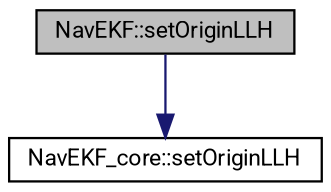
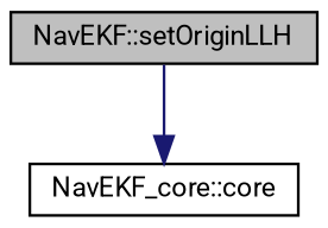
  digraph {
    rankdir=TB
    fontname=Roboto
    node [color=black fontname=Roboto fontsize=10 shape=record style=filled]
    n1 [fillcolor=grey75 fontcolor=black height=0.2 label="NavEKF::setOriginLLH" width=0.4]
-   n2 [fillcolor=white height=0.2 label="NavEKF_core::setOriginLLH" width=0.4]
+   n2 [fillcolor=white height=0.2 label="NavEKF_core::core" width=0.4]
    n1 -> n2 [color=midnightblue fontname=Roboto fontsize=10 labelfontname=Helvetica labelfontsize=10 style=solid]
  }
